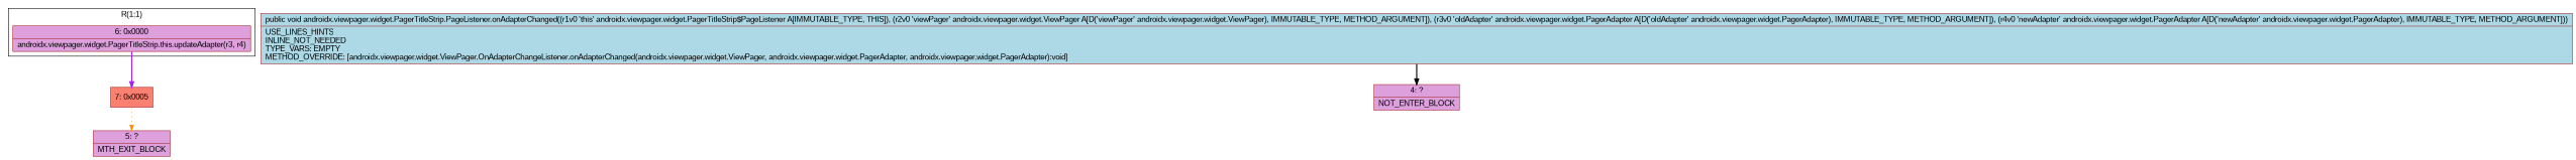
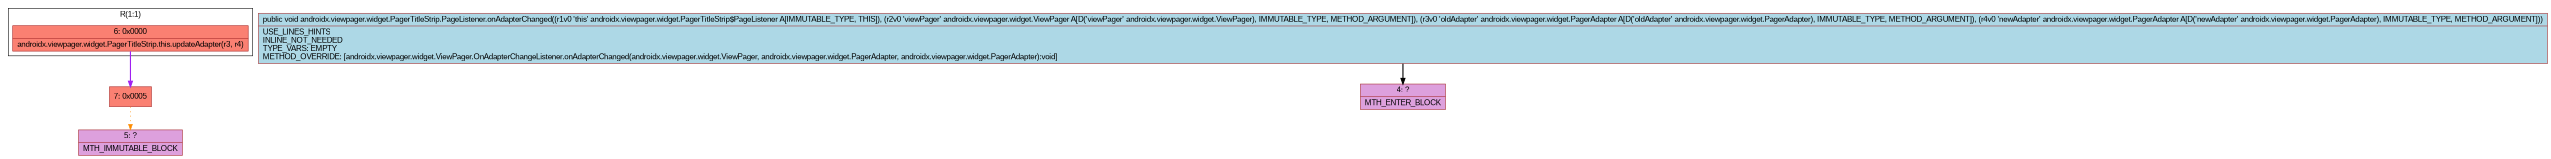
  digraph {
    fontname="Liberation Sans"
    node [color=brown fillcolor=salmon fontname="Liberation Sans" shape=record style=filled]
    edge [fontname="Liberation Sans" style=bold]
-   n1 [fillcolor=plum label="{6\:\ 0x0000|androidx.viewpager.widget.PagerTitleStrip.this.updateAdapter(r3, r4)\l}"]
+   n1 [label="{6\:\ 0x0000|androidx.viewpager.widget.PagerTitleStrip.this.updateAdapter(r3, r4)\l}"]
    n2 [label="{7\:\ 0x0005}"]
-   n3 [fillcolor=plum label="{5\:\ ?|MTH_EXIT_BLOCK\l}"]
-   n4 [fillcolor=plum label="{4\:\ ?|NOT_ENTER_BLOCK\l}"]
+   n3 [fillcolor=plum label="{5\:\ ?|MTH_IMMUTABLE_BLOCK\l}"]
+   n4 [fillcolor=plum label="{4\:\ ?|MTH_ENTER_BLOCK\l}"]
    n5 [fillcolor=lightblue label="{public void androidx.viewpager.widget.PagerTitleStrip.PageListener.onAdapterChanged((r1v0 'this' androidx.viewpager.widget.PagerTitleStrip$PageListener A[IMMUTABLE_TYPE, THIS]), (r2v0 'viewPager' androidx.viewpager.widget.ViewPager A[D('viewPager' androidx.viewpager.widget.ViewPager), IMMUTABLE_TYPE, METHOD_ARGUMENT]), (r3v0 'oldAdapter' androidx.viewpager.widget.PagerAdapter A[D('oldAdapter' androidx.viewpager.widget.PagerAdapter), IMMUTABLE_TYPE, METHOD_ARGUMENT]), (r4v0 'newAdapter' androidx.viewpager.widget.PagerAdapter A[D('newAdapter' androidx.viewpager.widget.PagerAdapter), IMMUTABLE_TYPE, METHOD_ARGUMENT]))  | USE_LINES_HINTS\lINLINE_NOT_NEEDED\lTYPE_VARS: EMPTY\lMETHOD_OVERRIDE: [androidx.viewpager.widget.ViewPager.OnAdapterChangeListener.onAdapterChanged(androidx.viewpager.widget.ViewPager, androidx.viewpager.widget.PagerAdapter, androidx.viewpager.widget.PagerAdapter):void]\l}"]
    subgraph cluster_1 {
      label="R(1:1)"
      n1
    }
    n1 -> n2 [color=purple]
    n2 -> n3 [color=darkorange style=dotted]
    n5 -> n4 [color=black]
  }
